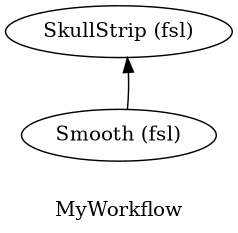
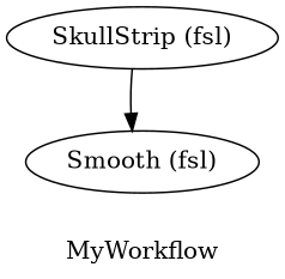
  digraph {
    label=MyWorkflow
    fontname="DejaVu Serif"
    node [fontname="DejaVu Serif"]
    n1 [label="SkullStrip (fsl)"]
    n2 [label="Smooth (fsl)"]
-   n2 -> n1 [fontname="DejaVu Serif"]
+   n1 -> n2 [fontname="DejaVu Serif"]
  }
